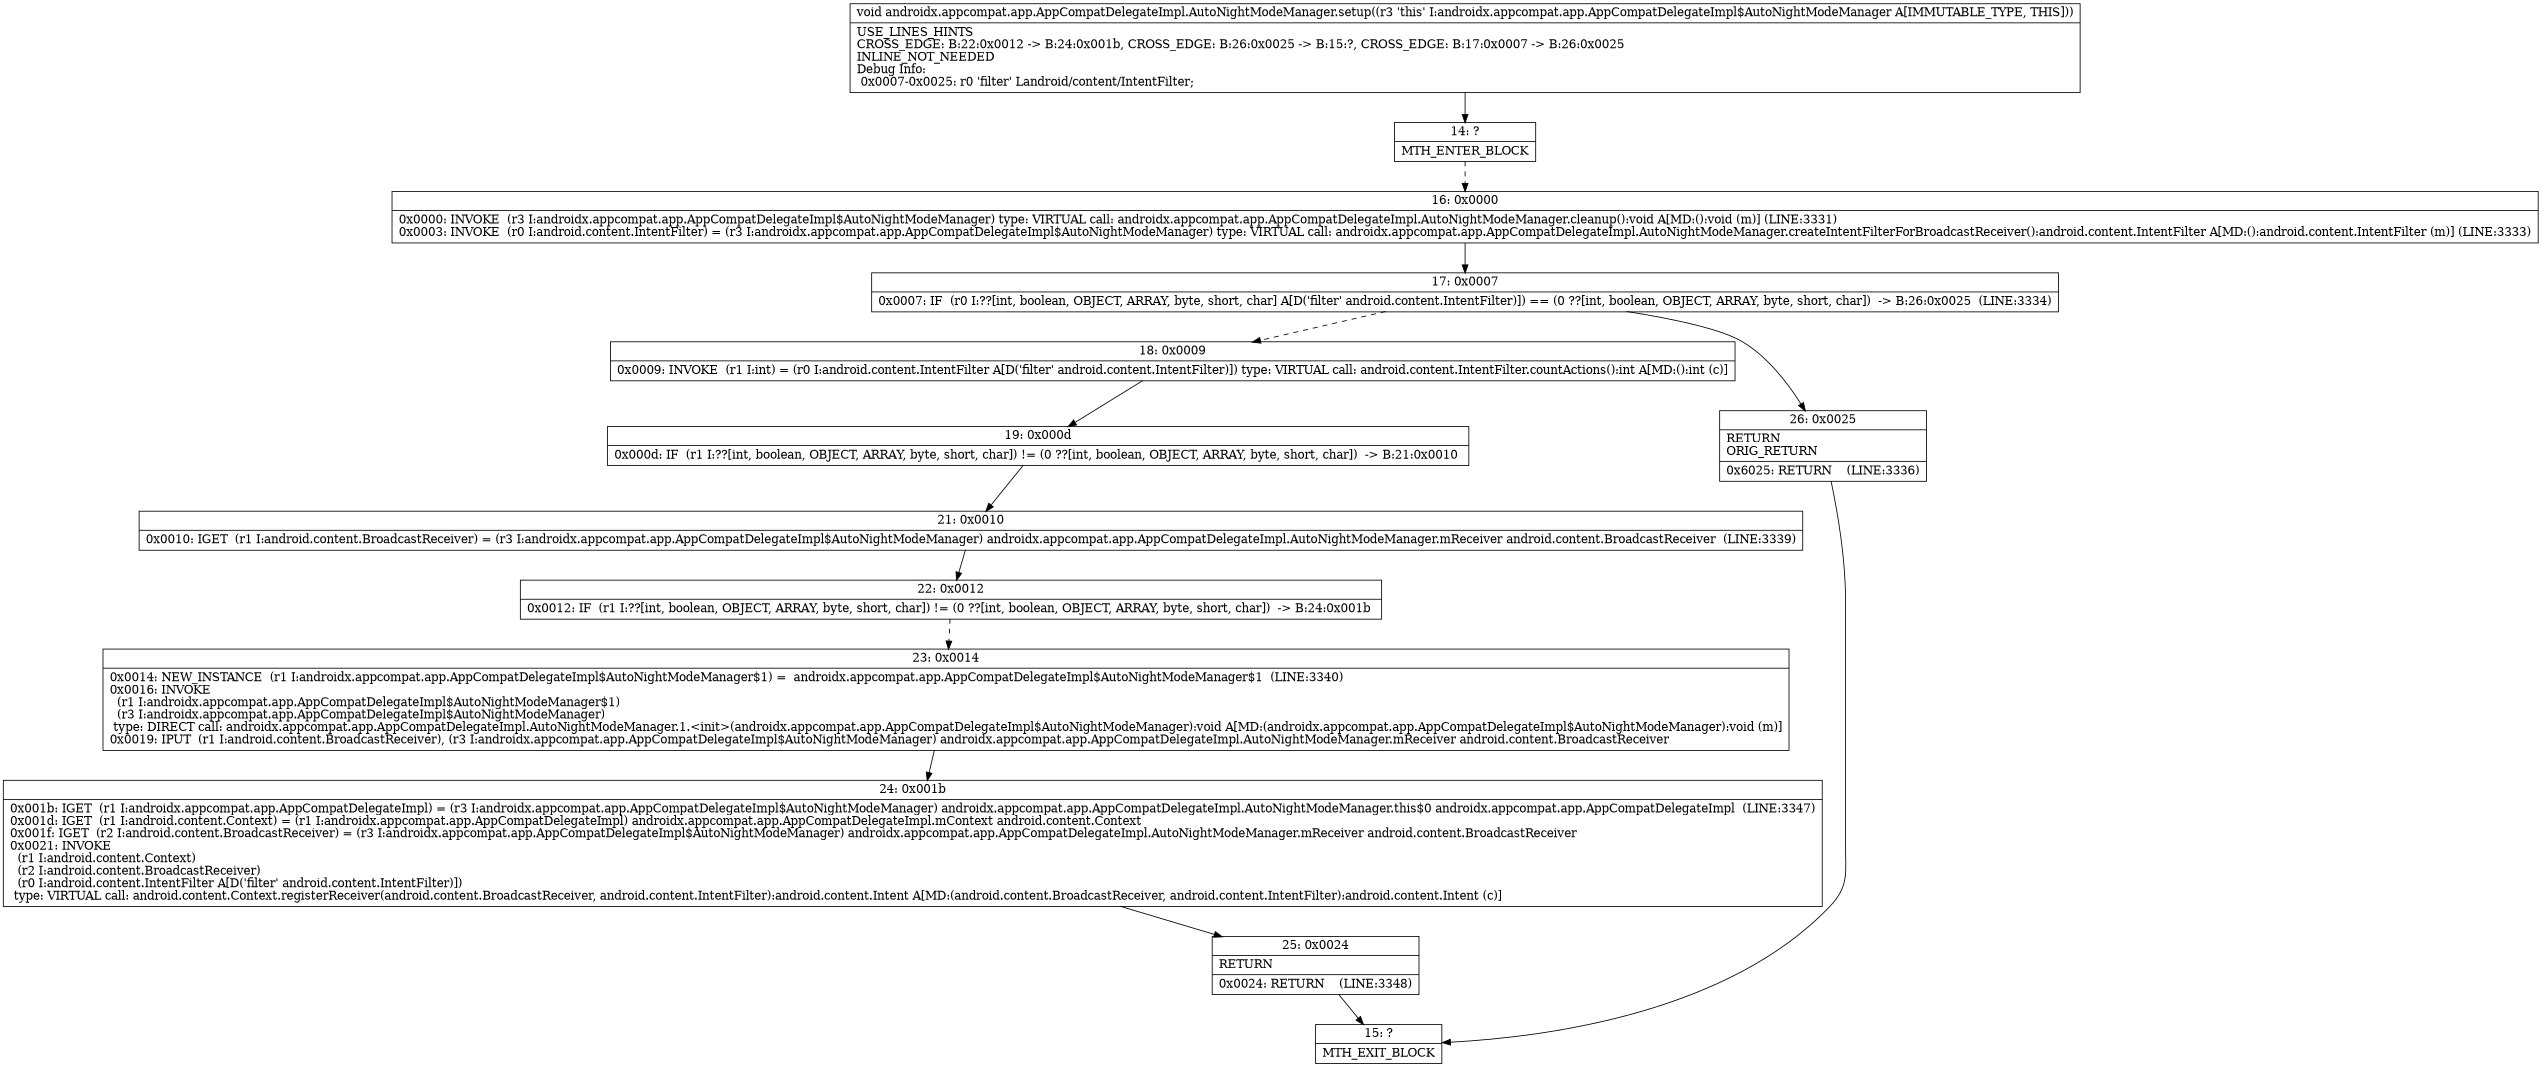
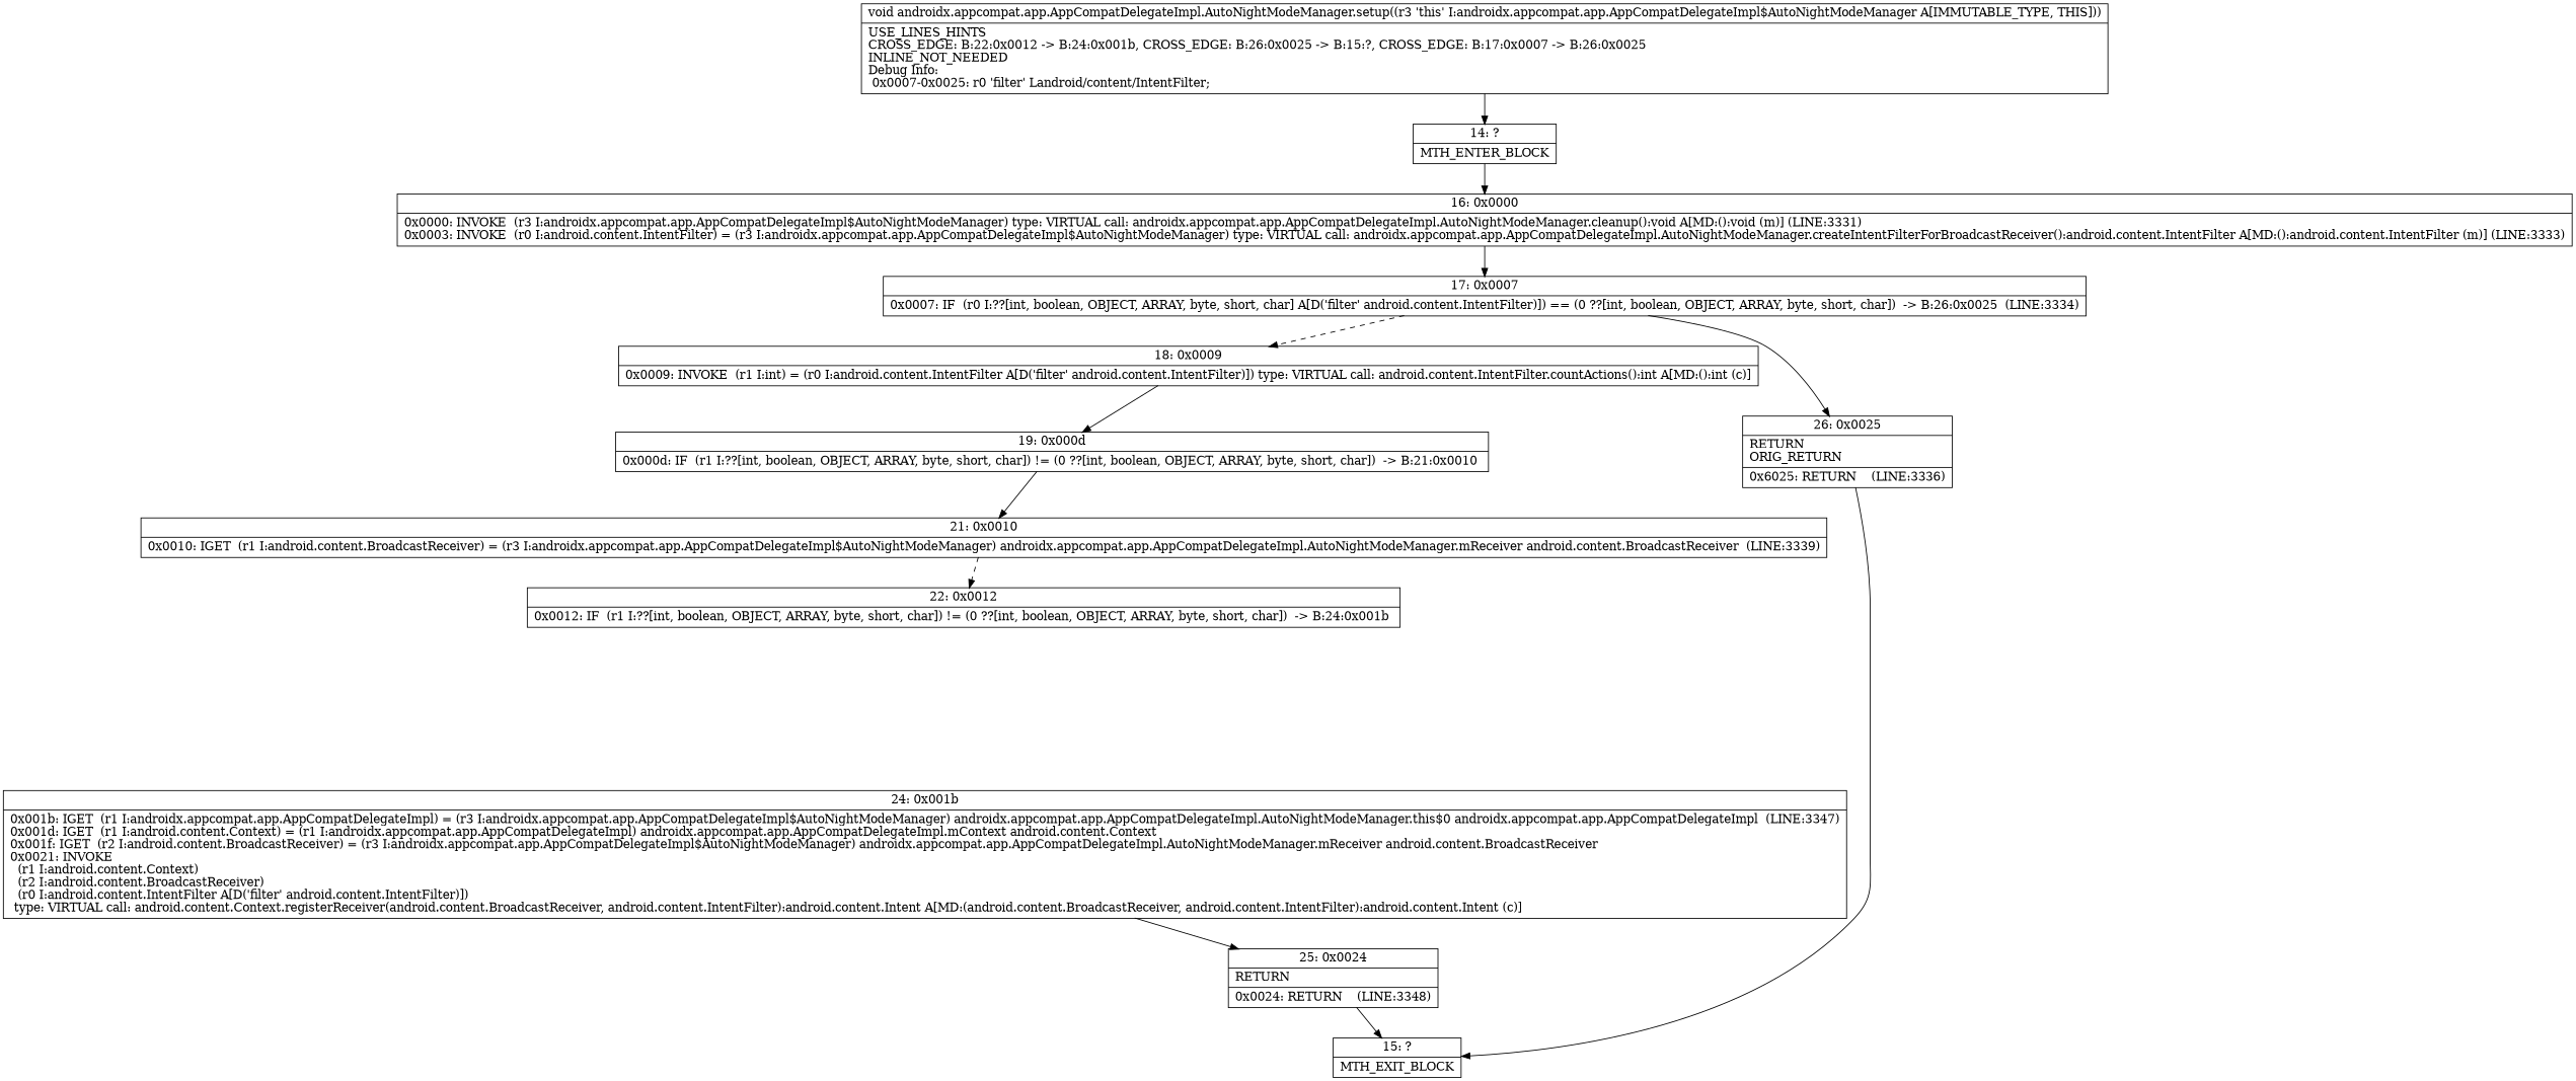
  digraph {
    node [shape=record]
    n1 [label="{14\:\ ?|MTH_ENTER_BLOCK\l}"]
    n2 [label="{16\:\ 0x0000|0x0000: INVOKE  (r3 I:androidx.appcompat.app.AppCompatDelegateImpl$AutoNightModeManager) type: VIRTUAL call: androidx.appcompat.app.AppCompatDelegateImpl.AutoNightModeManager.cleanup():void A[MD:():void (m)] (LINE:3331)\l0x0003: INVOKE  (r0 I:android.content.IntentFilter) = (r3 I:androidx.appcompat.app.AppCompatDelegateImpl$AutoNightModeManager) type: VIRTUAL call: androidx.appcompat.app.AppCompatDelegateImpl.AutoNightModeManager.createIntentFilterForBroadcastReceiver():android.content.IntentFilter A[MD:():android.content.IntentFilter (m)] (LINE:3333)\l}"]
    n3 [label="{17\:\ 0x0007|0x0007: IF  (r0 I:??[int, boolean, OBJECT, ARRAY, byte, short, char] A[D('filter' android.content.IntentFilter)]) == (0 ??[int, boolean, OBJECT, ARRAY, byte, short, char])  \-\> B:26:0x0025  (LINE:3334)\l}"]
    n4 [label="{18\:\ 0x0009|0x0009: INVOKE  (r1 I:int) = (r0 I:android.content.IntentFilter A[D('filter' android.content.IntentFilter)]) type: VIRTUAL call: android.content.IntentFilter.countActions():int A[MD:():int (c)]\l}"]
    n5 [label="{26\:\ 0x0025|RETURN\lORIG_RETURN\l|0x6025: RETURN    (LINE:3336)\l}"]
    n6 [label="{19\:\ 0x000d|0x000d: IF  (r1 I:??[int, boolean, OBJECT, ARRAY, byte, short, char]) != (0 ??[int, boolean, OBJECT, ARRAY, byte, short, char])  \-\> B:21:0x0010 \l}"]
    n7 [label="{15\:\ ?|MTH_EXIT_BLOCK\l}"]
    n8 [label="{21\:\ 0x0010|0x0010: IGET  (r1 I:android.content.BroadcastReceiver) = (r3 I:androidx.appcompat.app.AppCompatDelegateImpl$AutoNightModeManager) androidx.appcompat.app.AppCompatDelegateImpl.AutoNightModeManager.mReceiver android.content.BroadcastReceiver  (LINE:3339)\l}"]
    n9 [label="{22\:\ 0x0012|0x0012: IF  (r1 I:??[int, boolean, OBJECT, ARRAY, byte, short, char]) != (0 ??[int, boolean, OBJECT, ARRAY, byte, short, char])  \-\> B:24:0x001b \l}"]
-   n10 [label="{23\:\ 0x0014|0x0014: NEW_INSTANCE  (r1 I:androidx.appcompat.app.AppCompatDelegateImpl$AutoNightModeManager$1) =  androidx.appcompat.app.AppCompatDelegateImpl$AutoNightModeManager$1  (LINE:3340)\l0x0016: INVOKE  \l  (r1 I:androidx.appcompat.app.AppCompatDelegateImpl$AutoNightModeManager$1)\l  (r3 I:androidx.appcompat.app.AppCompatDelegateImpl$AutoNightModeManager)\l type: DIRECT call: androidx.appcompat.app.AppCompatDelegateImpl.AutoNightModeManager.1.\<init\>(androidx.appcompat.app.AppCompatDelegateImpl$AutoNightModeManager):void A[MD:(androidx.appcompat.app.AppCompatDelegateImpl$AutoNightModeManager):void (m)]\l0x0019: IPUT  (r1 I:android.content.BroadcastReceiver), (r3 I:androidx.appcompat.app.AppCompatDelegateImpl$AutoNightModeManager) androidx.appcompat.app.AppCompatDelegateImpl.AutoNightModeManager.mReceiver android.content.BroadcastReceiver \l}"]
    n11 [label="{24\:\ 0x001b|0x001b: IGET  (r1 I:androidx.appcompat.app.AppCompatDelegateImpl) = (r3 I:androidx.appcompat.app.AppCompatDelegateImpl$AutoNightModeManager) androidx.appcompat.app.AppCompatDelegateImpl.AutoNightModeManager.this$0 androidx.appcompat.app.AppCompatDelegateImpl  (LINE:3347)\l0x001d: IGET  (r1 I:android.content.Context) = (r1 I:androidx.appcompat.app.AppCompatDelegateImpl) androidx.appcompat.app.AppCompatDelegateImpl.mContext android.content.Context \l0x001f: IGET  (r2 I:android.content.BroadcastReceiver) = (r3 I:androidx.appcompat.app.AppCompatDelegateImpl$AutoNightModeManager) androidx.appcompat.app.AppCompatDelegateImpl.AutoNightModeManager.mReceiver android.content.BroadcastReceiver \l0x0021: INVOKE  \l  (r1 I:android.content.Context)\l  (r2 I:android.content.BroadcastReceiver)\l  (r0 I:android.content.IntentFilter A[D('filter' android.content.IntentFilter)])\l type: VIRTUAL call: android.content.Context.registerReceiver(android.content.BroadcastReceiver, android.content.IntentFilter):android.content.Intent A[MD:(android.content.BroadcastReceiver, android.content.IntentFilter):android.content.Intent (c)]\l}"]
    n12 [label="{25\:\ 0x0024|RETURN\l|0x0024: RETURN    (LINE:3348)\l}"]
    n13 [label="{void androidx.appcompat.app.AppCompatDelegateImpl.AutoNightModeManager.setup((r3 'this' I:androidx.appcompat.app.AppCompatDelegateImpl$AutoNightModeManager A[IMMUTABLE_TYPE, THIS]))  | USE_LINES_HINTS\lCROSS_EDGE: B:22:0x0012 \-\> B:24:0x001b, CROSS_EDGE: B:26:0x0025 \-\> B:15:?, CROSS_EDGE: B:17:0x0007 \-\> B:26:0x0025\lINLINE_NOT_NEEDED\lDebug Info:\l  0x0007\-0x0025: r0 'filter' Landroid\/content\/IntentFilter;\l}"]
-   n1 -> n2 [style=dashed]
+   n1 -> n2
    n2 -> n3
    n3 -> n4 [style=dashed]
    n3 -> n5
    n4 -> n6
    n5 -> n7
    n6 -> n8
-   n8 -> n9
-   n9 -> n10 [style=dashed]
-   n10 -> n11
+   n8 -> n9 [style=dashed]
    n11 -> n12
    n12 -> n7
    n13 -> n1
  }
